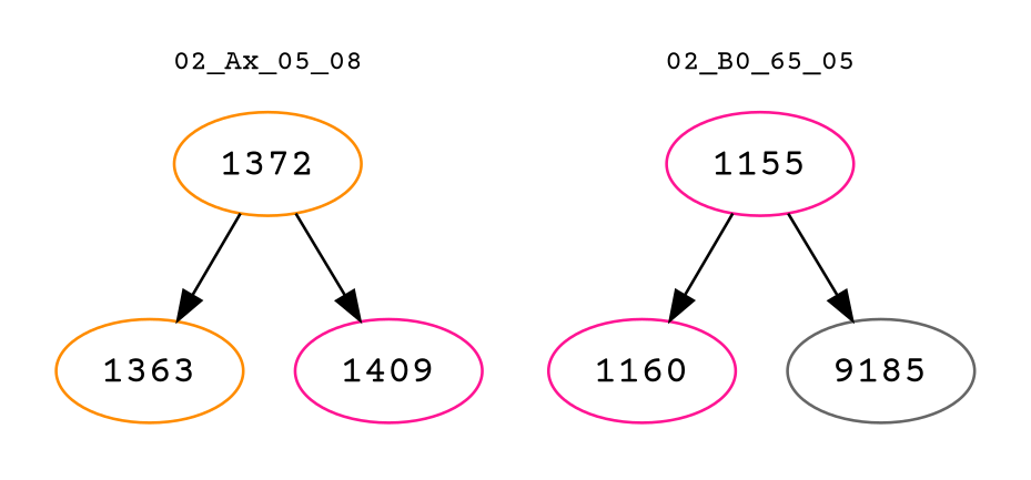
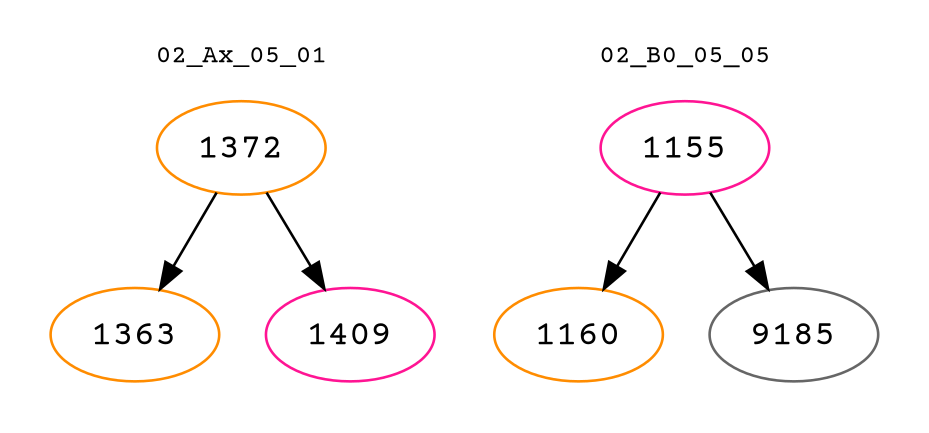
  digraph {
    fontname="Courier Prime"
    node [color=deeppink fontname="Courier Prime"]
    edge [color=black fontname="Courier Prime"]
    n1 [color=darkorange label=1372]
    n2 [color=darkorange label=1363]
    n3 [label=1409]
    n4 [label=1155]
-   n5 [label=1160]
+   n5 [color=darkorange label=1160]
    n6 [color=gray40 label=9185]
    subgraph cluster_1 {
      color=white
      fontsize=10
-     label="02_Ax_05_08"
+     label="02_Ax_05_01"
      n1
      n2
      n3
    }
    subgraph cluster_2 {
      color=white
      fontsize=10
-     label="02_B0_65_05"
+     label="02_B0_05_05"
      n4
      n5
      n6
    }
    n1 -> n2
    n1 -> n3
    n4 -> n5
    n4 -> n6
  }
